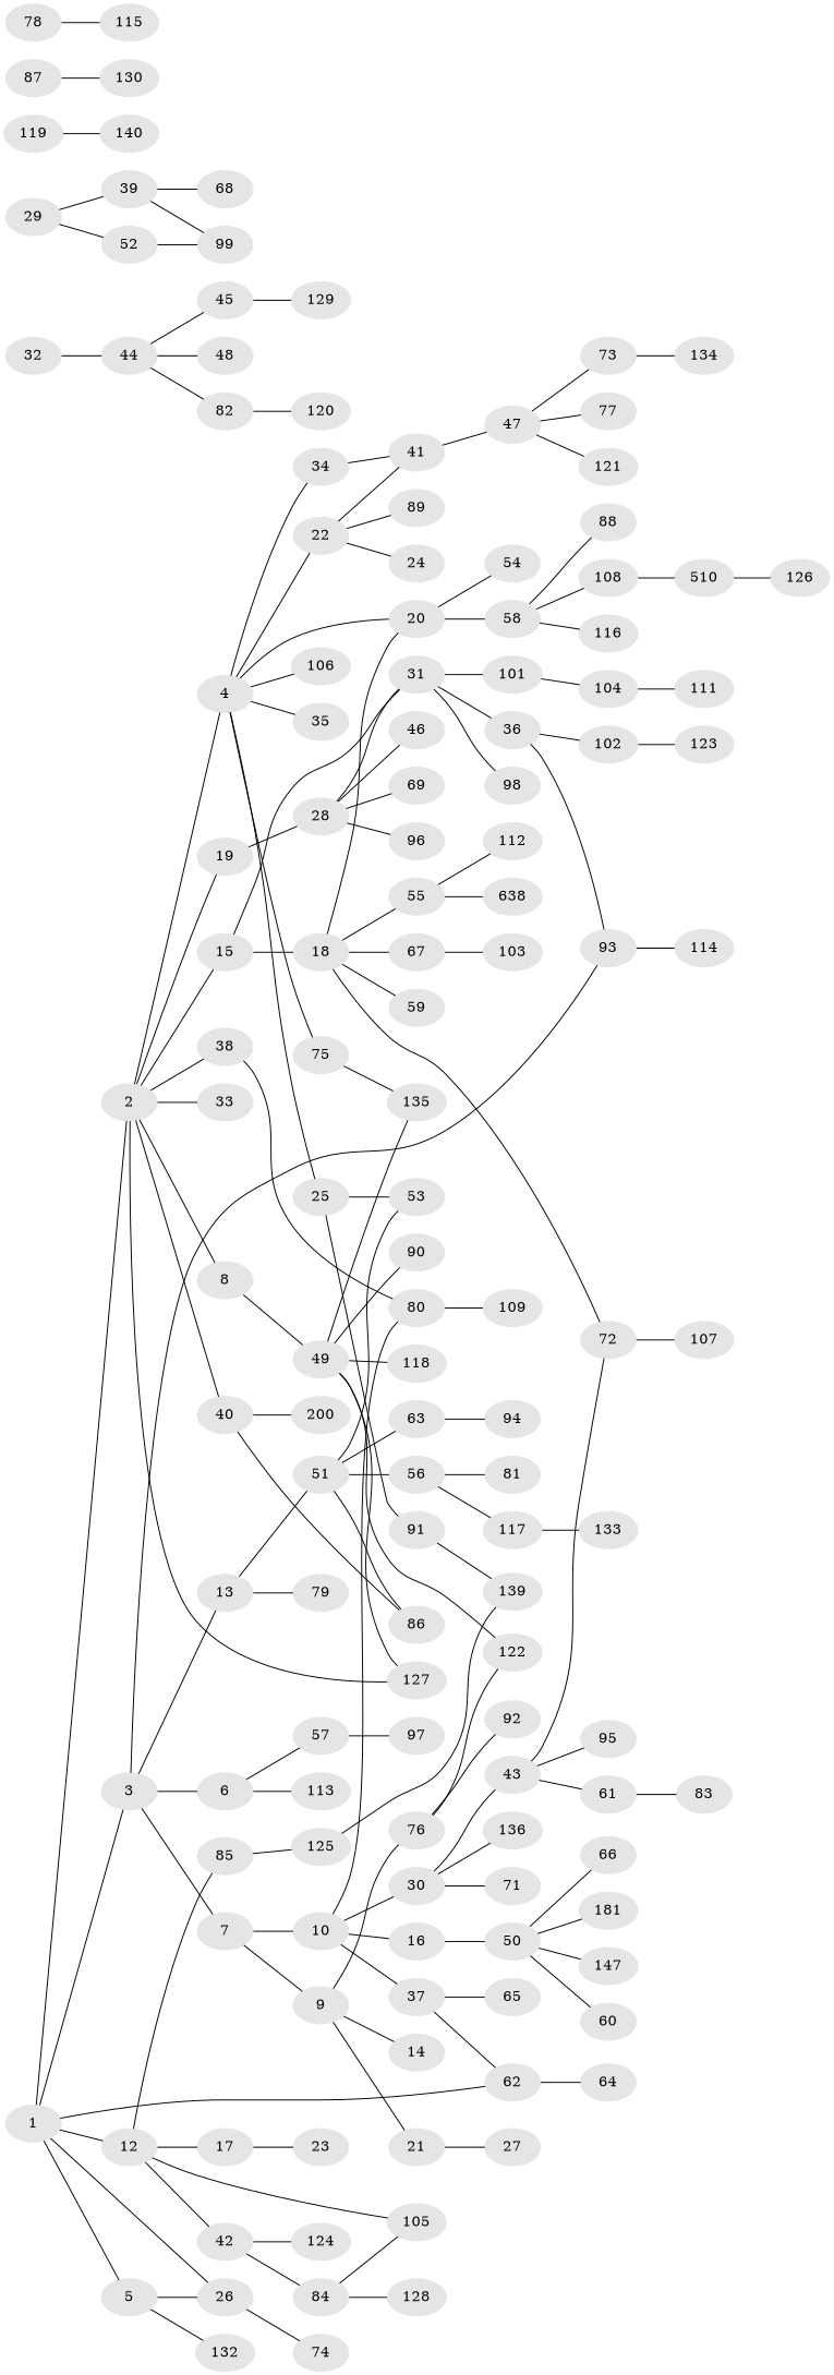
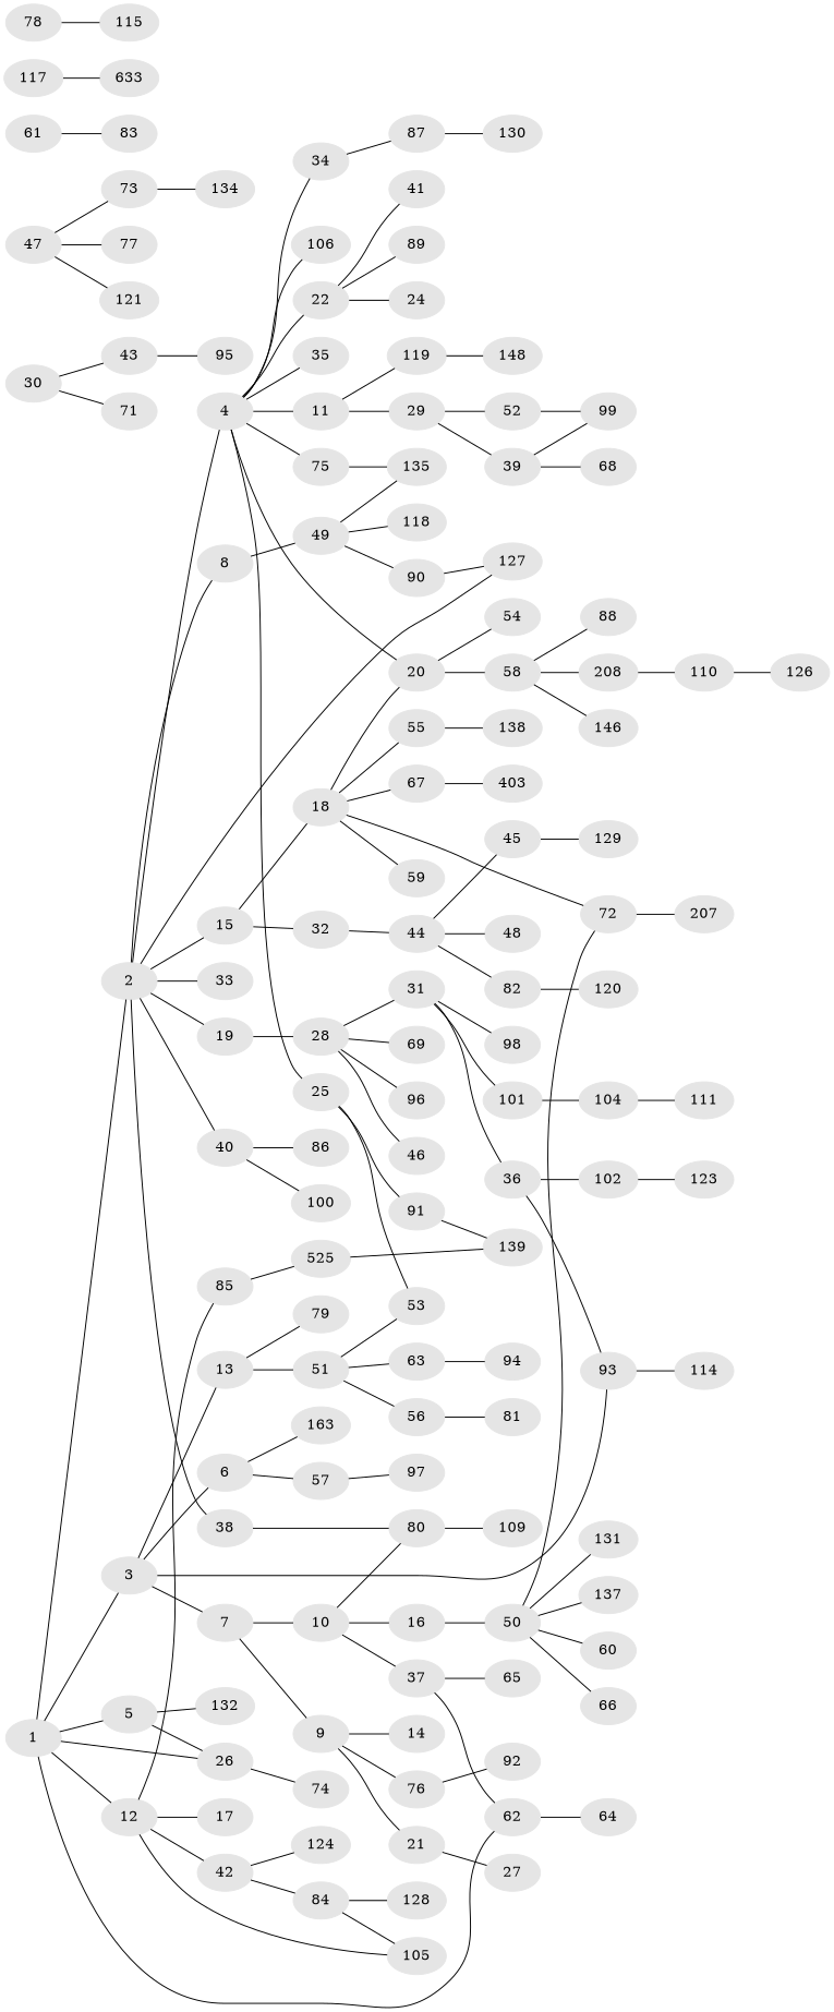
  graph {
    rankdir=LR
    node [color=gray90 style=filled]
    1
    2
    3
    5
    12
    26
    62
    4
    8
    15
    19
    33
    38
    40
    127
    6
    7
    13
    93
    132
    17
    42
    85
    105
    74
    64
+   11
    20
    22
    25
    34
    35
    75
    106
    49
    18
    32
    28
    80
    86
-   100 [label=200]
+   100
    57
-   113
+   113 [label=163]
    9
    10
    51
    79
    114
    29
    119
    54
    58
    24
    41
    89
    53
    91
    87
    135
    97
    14
    21
    76
    16
    30
    37
    90
    118
-   122
    27
    50
    43
    71
-   136
    65
    109
    39
    52
-   140
-   23
+   140 [label=148]
    84
    124
-   125
+   125 [label=525]
    56
    63
    55
    59
    67
    72
    44
    60
    66
-   131 [label=181]
-   137 [label=147]
-   112
-   138 [label=638]
-   103
-   107
+   131
+   137
+   138
+   103 [label=403]
+   107 [label=207]
    31
    46
    69
    96
    88
-   108
-   116
+   108 [label=208]
+   116 [label=146]
    47
    139
    36
    98
    101
    68
    99
    61
    95
    102
    104
    45
    48
    82
    130
    123
    92
    73
    77
    121
    128
    83
    129
    120
    134
    81
    117
    94
    78
    115
-   133
-   110 [label=510]
+   133 [label=633]
+   110
    111
    126
    1 -- 2
    1 -- 3
    1 -- 5
    1 -- 12
    1 -- 26
    1 -- 62
    2 -- 4
    2 -- 8
    2 -- 15
    2 -- 19
    2 -- 33
    2 -- 38
    2 -- 40
    2 -- 127
    3 -- 6
    3 -- 7
    3 -- 13
    3 -- 93
    5 -- 26
    5 -- 132
    12 -- 17
    12 -- 42
    12 -- 85
    12 -- 105
    26 -- 74
    62 -- 64
+   4 -- 11
    4 -- 20
    4 -- 22
    4 -- 25
    4 -- 34
    4 -- 35
    4 -- 75
    4 -- 106
    8 -- 49
    15 -- 18
-   15 -- 31
+   15 -- 32
    19 -- 28
    38 -- 80
    40 -- 86
    40 -- 100
    6 -- 57
    6 -- 113
    7 -- 9
    7 -- 10
    13 -- 51
    13 -- 79
    93 -- 114
-   17 -- 23
    42 -- 84
    42 -- 124
    85 -- 125
+   11 -- 29
+   11 -- 119
    20 -- 54
    20 -- 58
    22 -- 24
    22 -- 41
    22 -- 89
    25 -- 53
    25 -- 91
-   34 -- 41
+   34 -- 87
    75 -- 135
-   49 -- 127
+   90 -- 127
    49 -- 135
    49 -- 90
    49 -- 118
-   49 -- 122
    18 -- 20
    18 -- 55
    18 -- 59
    18 -- 67
    18 -- 72
    32 -- 44
    28 -- 31
    28 -- 46
    28 -- 69
    28 -- 96
    80 -- 109
    57 -- 97
    9 -- 14
    9 -- 21
    9 -- 76
    10 -- 80
    10 -- 16
-   10 -- 30
    10 -- 37
-   51 -- 86
    51 -- 53
    51 -- 56
    51 -- 63
    29 -- 39
    29 -- 52
    119 -- 140
    58 -- 88
    58 -- 108
    58 -- 116
-   41 -- 47
    91 -- 139
    87 -- 130
    21 -- 27
-   76 -- 122
    76 -- 92
    16 -- 50
    30 -- 43
    30 -- 71
-   30 -- 136
    37 -- 62
    37 -- 65
-   43 -- 72
+   50 -- 72
    50 -- 60
    50 -- 66
    50 -- 131
    50 -- 137
-   43 -- 61
    43 -- 95
    39 -- 68
    39 -- 99
    52 -- 99
    84 -- 105
    84 -- 128
    125 -- 139
    56 -- 81
-   56 -- 117
    63 -- 94
-   55 -- 112
    55 -- 138
    67 -- 103
    72 -- 107
    44 -- 45
    44 -- 48
    44 -- 82
    31 -- 36
    31 -- 98
    31 -- 101
    108 -- 110
    47 -- 73
    47 -- 77
    47 -- 121
    36 -- 93
    36 -- 102
    101 -- 104
    61 -- 83
    102 -- 123
    104 -- 111
    45 -- 129
    82 -- 120
    73 -- 134
    117 -- 133
    78 -- 115
    110 -- 126
  }
